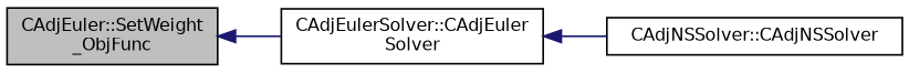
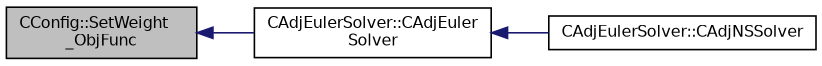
  digraph {
    rankdir=LR
    node [color=black fillcolor=white fontname=Helvetica fontsize=10 shape=record style=filled]
    edge [color=midnightblue dir=back fontname=Helvetica fontsize=10 labelfontname=Helvetica labelfontsize=10 style=solid]
-   n1 [fillcolor=grey75 fontcolor=black height=0.2 label="CAdjEuler::SetWeight\l_ObjFunc" width=0.4]
+   n1 [fillcolor=grey75 fontcolor=black height=0.2 label="CConfig::SetWeight\l_ObjFunc" width=0.4]
    n2 [height=0.2 label="CAdjEulerSolver::CAdjEuler\lSolver" width=0.4]
-   n3 [height=0.2 label="CAdjNSSolver::CAdjNSSolver" width=0.4]
+   n3 [height=0.2 label="CAdjEulerSolver::CAdjNSSolver" width=0.4]
    n1 -> n2
    n2 -> n3
  }
